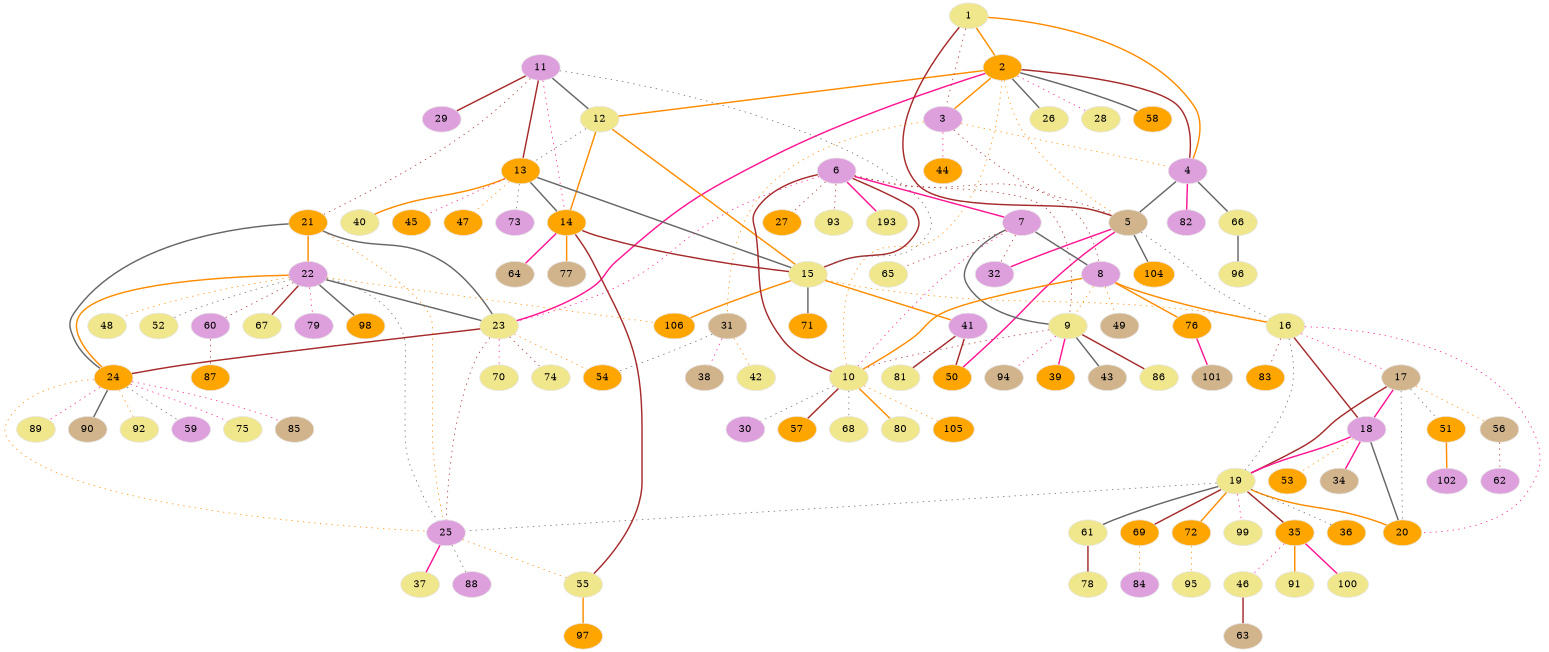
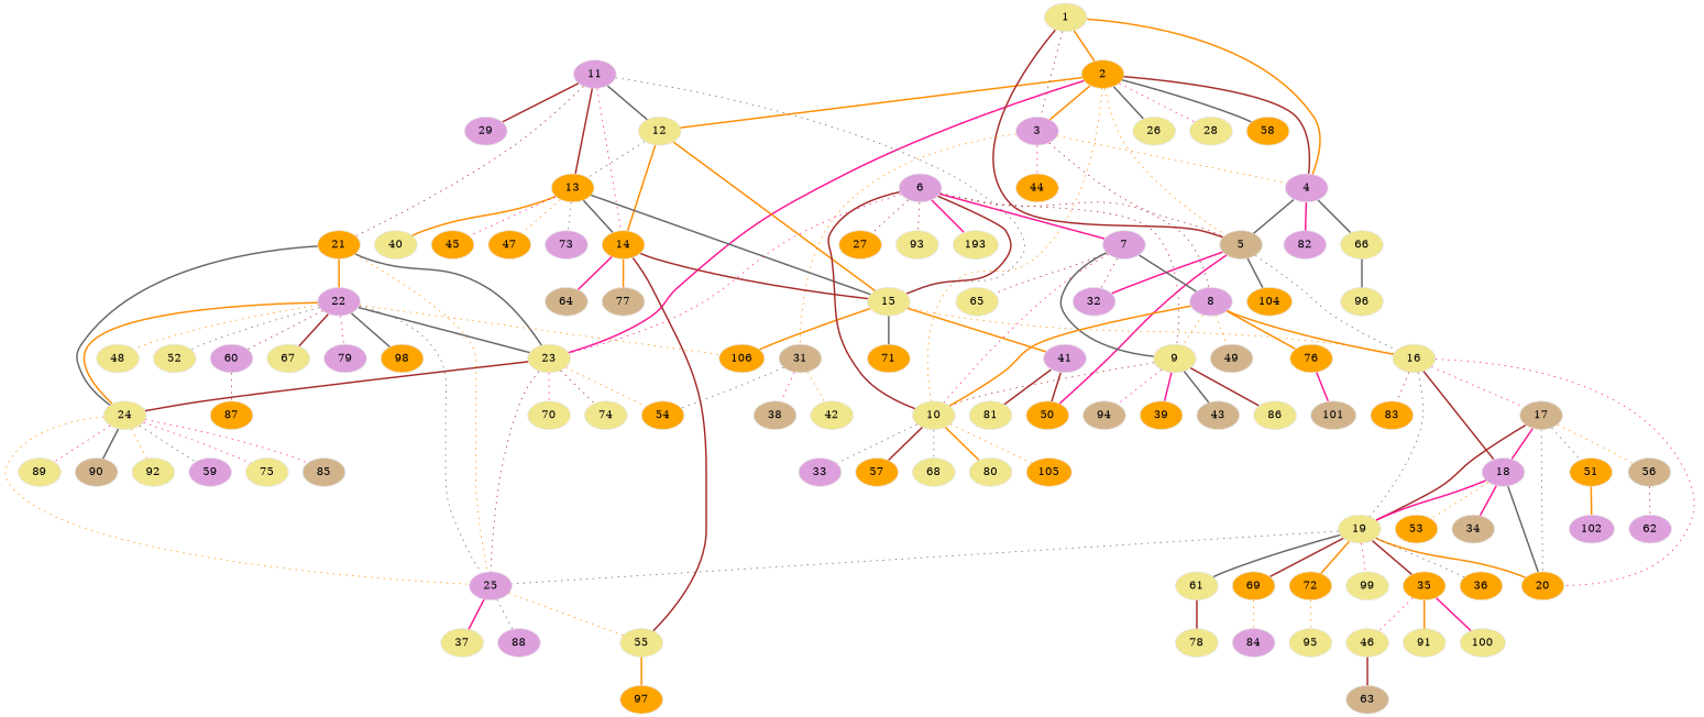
  graph {
    node [color=gray90 fillcolor=khaki style=filled]
    edge [color=darkorange style=bold]
    2 [fillcolor=orange]
    1
    3 [fillcolor=plum]
    4 [fillcolor=plum]
    5 [fillcolor=tan]
    10
    12
    23
    26
    28
    58 [fillcolor=orange]
    31 [fillcolor=tan]
    44 [fillcolor=orange]
    66
    82 [fillcolor=plum]
    16
    32 [fillcolor=plum]
    50 [fillcolor=orange]
    104 [fillcolor=orange]
-   33 [fillcolor=plum label=30]
+   33 [fillcolor=plum]
    57 [fillcolor=orange]
    68
    80
    105 [fillcolor=orange]
    15
    13 [fillcolor=orange]
    14 [fillcolor=orange]
    25 [fillcolor=plum]
-   24 [fillcolor=orange]
+   24
    54 [fillcolor=orange]
    70
    74
    38 [fillcolor=tan]
    42
    96
    17 [fillcolor=tan]
    18 [fillcolor=plum]
    19
    20 [fillcolor=orange]
    83 [fillcolor=orange]
    6 [fillcolor=plum]
    7 [fillcolor=plum]
    8 [fillcolor=plum]
    9
    27 [fillcolor=orange]
    93
    n47 [label=193]
    65
    49 [fillcolor=tan]
    76 [fillcolor=orange]
    39 [fillcolor=orange]
    43 [fillcolor=tan]
    86
    94 [fillcolor=tan]
    41 [fillcolor=plum]
    71 [fillcolor=orange]
    106 [fillcolor=orange]
    101 [fillcolor=tan]
    11 [fillcolor=plum]
    21 [fillcolor=orange]
    29 [fillcolor=plum]
    40
    45 [fillcolor=orange]
    47 [fillcolor=orange]
    73 [fillcolor=plum]
    55
    64 [fillcolor=tan]
    77 [fillcolor=tan]
    22 [fillcolor=plum]
    97 [fillcolor=orange]
    81
    51 [fillcolor=orange]
    56 [fillcolor=tan]
    34 [fillcolor=tan]
    53 [fillcolor=orange]
    35 [fillcolor=orange]
    36 [fillcolor=orange]
    61
    69 [fillcolor=orange]
    72 [fillcolor=orange]
    99
    102 [fillcolor=plum]
    62 [fillcolor=plum]
    37
    88 [fillcolor=plum]
    46
    91
    100
    78
    84 [fillcolor=plum]
    95
    48
    52
    60 [fillcolor=plum]
    67
    79 [fillcolor=plum]
    98 [fillcolor=orange]
    59 [fillcolor=plum]
    75
    85 [fillcolor=tan]
    89
    90 [fillcolor=tan]
    92
    87 [fillcolor=orange]
    63 [fillcolor=tan]
    2 -- 3
    2 -- 4 [color=brown]
    2 -- 5 [style=dotted]
    2 -- 10 [style=dotted]
    2 -- 12
    2 -- 23 [color=deeppink]
    2 -- 26 [color=gray40]
    2 -- 28 [color=deeppink style=dotted]
    2 -- 58 [color=gray40]
    1 -- 2
    1 -- 3 [color=brown style=dotted]
    1 -- 4
    1 -- 5 [color=brown]
    3 -- 4 [style=dotted]
    3 -- 5 [color=brown style=dotted]
    3 -- 31 [style=dotted]
    3 -- 44 [color=deeppink style=dotted]
    4 -- 5 [color=gray40]
    4 -- 66 [color=gray40]
    4 -- 82 [color=deeppink]
    5 -- 16 [color=gray40 style=dotted]
    5 -- 32 [color=deeppink]
    5 -- 50 [color=deeppink]
    5 -- 104 [color=gray40]
    10 -- 33 [color=gray40 style=dotted]
    10 -- 57 [color=brown]
    10 -- 68 [color=gray40 style=dotted]
    10 -- 80
    10 -- 105 [style=dotted]
    12 -- 15
    12 -- 13 [color=gray40 style=dotted]
    12 -- 14
    23 -- 25 [color=brown style=dotted]
    23 -- 24 [color=brown]
    23 -- 54 [style=dotted]
    23 -- 70 [color=deeppink style=dotted]
    23 -- 74 [color=brown style=dotted]
    31 -- 54 [color=gray40 style=dotted]
    31 -- 38 [color=deeppink style=dotted]
    31 -- 42 [style=dotted]
    66 -- 96 [color=gray40]
    16 -- 17 [color=deeppink style=dotted]
    16 -- 18 [color=brown]
    16 -- 19 [color=gray40 style=dotted]
    16 -- 20 [color=deeppink style=dotted]
    16 -- 83 [color=brown style=dotted]
    15 -- 16 [style=dotted]
    15 -- 41
    15 -- 71 [color=gray40]
    15 -- 106
    13 -- 15 [color=gray40]
    13 -- 14 [color=gray40]
    13 -- 40
    13 -- 45 [color=deeppink style=dotted]
    13 -- 47 [style=dotted]
    13 -- 73 [color=gray40 style=dotted]
    14 -- 15 [color=brown]
    14 -- 55 [color=brown]
    14 -- 64 [color=deeppink]
    14 -- 77
    25 -- 55 [style=dotted]
    25 -- 37 [color=deeppink]
    25 -- 88 [color=gray40 style=dotted]
    24 -- 25 [style=dotted]
    24 -- 59 [color=gray40 style=dotted]
    24 -- 75 [color=deeppink style=dotted]
    24 -- 85 [color=deeppink style=dotted]
    24 -- 89 [color=deeppink style=dotted]
    24 -- 90 [color=gray40]
    24 -- 92 [style=dotted]
    17 -- 18 [color=deeppink]
    17 -- 19 [color=brown]
    17 -- 20 [color=gray40 style=dotted]
    17 -- 51 [color=gray40 style=dotted]
    17 -- 56 [style=dotted]
    18 -- 19 [color=deeppink]
    18 -- 20 [color=gray40]
    18 -- 34 [color=deeppink]
    18 -- 53 [style=dotted]
    19 -- 25 [color=gray40 style=dotted]
    19 -- 20
    19 -- 35 [color=brown]
    19 -- 36 [color=gray40 style=dotted]
    19 -- 61 [color=gray40]
    19 -- 69 [color=brown]
    19 -- 72
    19 -- 99 [color=deeppink style=dotted]
    6 -- 10 [color=brown]
    6 -- 23 [color=deeppink style=dotted]
    6 -- 15 [color=brown]
    6 -- 7 [color=deeppink]
    6 -- 8 [color=brown style=dotted]
    6 -- 9 [color=brown style=dotted]
    6 -- 27 [color=brown style=dotted]
    6 -- 93 [color=brown style=dotted]
    6 -- n47 [color=deeppink]
    7 -- 10 [color=deeppink style=dotted]
    7 -- 32 [color=brown style=dotted]
    7 -- 8 [color=gray40]
    7 -- 9 [color=gray40]
    7 -- 65 [color=brown style=dotted]
    8 -- 10
    8 -- 16
    8 -- 9 [style=dotted]
    8 -- 49 [style=dotted]
    8 -- 76
    9 -- 10 [color=brown style=dotted]
    9 -- 39 [color=deeppink]
    9 -- 43 [color=gray40]
    9 -- 86 [color=brown]
    9 -- 94 [color=deeppink style=dotted]
    76 -- 101 [color=deeppink]
    41 -- 50 [color=brown]
    41 -- 81 [color=brown]
    11 -- 12 [color=gray40]
    11 -- 15 [color=gray40 style=dotted]
    11 -- 13 [color=brown]
    11 -- 14 [color=deeppink style=dotted]
    11 -- 21 [color=brown style=dotted]
    11 -- 29 [color=brown]
    21 -- 23 [color=gray40]
    21 -- 25 [style=dotted]
    21 -- 24 [color=gray40]
    21 -- 22
    55 -- 97
    22 -- 23 [color=gray40]
    22 -- 25 [color=gray40 style=dotted]
    22 -- 24
    22 -- 106 [style=dotted]
    22 -- 48 [style=dotted]
    22 -- 52 [color=gray40 style=dotted]
    22 -- 60 [color=brown style=dotted]
    22 -- 67 [color=brown]
    22 -- 79 [color=deeppink style=dotted]
    22 -- 98 [color=gray40]
    51 -- 102
    56 -- 62 [color=brown style=dotted]
    35 -- 46 [color=deeppink style=dotted]
    35 -- 91
    35 -- 100 [color=deeppink]
    61 -- 78 [color=brown]
    69 -- 84 [style=dotted]
    72 -- 95 [style=dotted]
    46 -- 63 [color=brown]
    60 -- 87 [color=brown style=dotted]
  }
